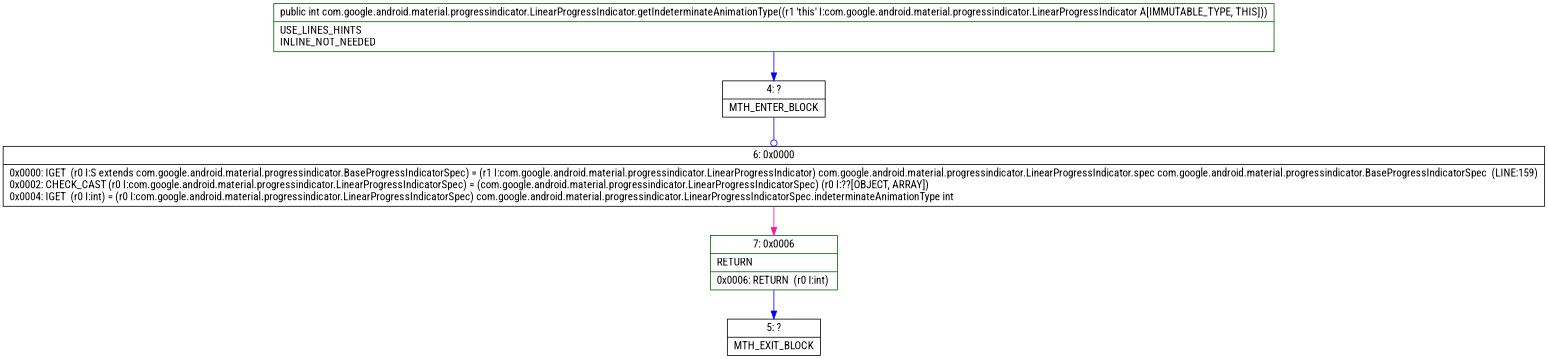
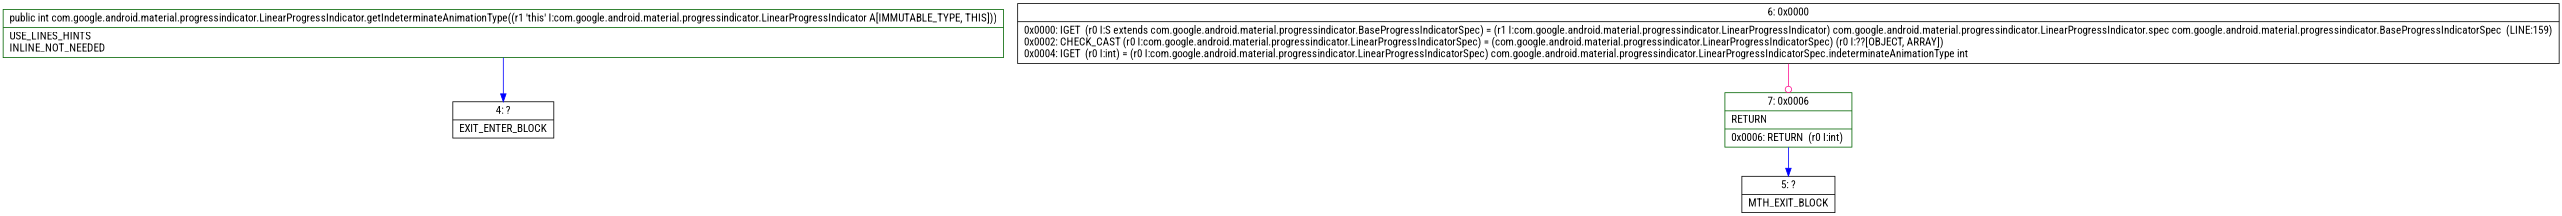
  digraph {
    fontname="Roboto Condensed"
    node [color=black fontname="Roboto Condensed" shape=record]
    edge [arrowhead=odot color=blue fontname="Roboto Condensed"]
-   n1 [label="{4\:\ ?|MTH_ENTER_BLOCK\l}"]
+   n1 [label="{4\:\ ?|EXIT_ENTER_BLOCK\l}"]
    n2 [label="{6\:\ 0x0000|0x0000: IGET  (r0 I:S extends com.google.android.material.progressindicator.BaseProgressIndicatorSpec) = (r1 I:com.google.android.material.progressindicator.LinearProgressIndicator) com.google.android.material.progressindicator.LinearProgressIndicator.spec com.google.android.material.progressindicator.BaseProgressIndicatorSpec  (LINE:159)\l0x0002: CHECK_CAST (r0 I:com.google.android.material.progressindicator.LinearProgressIndicatorSpec) = (com.google.android.material.progressindicator.LinearProgressIndicatorSpec) (r0 I:??[OBJECT, ARRAY]) \l0x0004: IGET  (r0 I:int) = (r0 I:com.google.android.material.progressindicator.LinearProgressIndicatorSpec) com.google.android.material.progressindicator.LinearProgressIndicatorSpec.indeterminateAnimationType int \l}"]
    n3 [color=darkgreen label="{7\:\ 0x0006|RETURN\l|0x0006: RETURN  (r0 I:int) \l}"]
    n4 [label="{5\:\ ?|MTH_EXIT_BLOCK\l}"]
    n5 [color=darkgreen label="{public int com.google.android.material.progressindicator.LinearProgressIndicator.getIndeterminateAnimationType((r1 'this' I:com.google.android.material.progressindicator.LinearProgressIndicator A[IMMUTABLE_TYPE, THIS]))  | USE_LINES_HINTS\lINLINE_NOT_NEEDED\l}"]
-   n1 -> n2
-   n2 -> n3 [arrowhead=normal color=deeppink]
+   n2 -> n3 [color=deeppink]
    n3 -> n4 [arrowhead=normal]
    n5 -> n1 [arrowhead=normal]
  }
